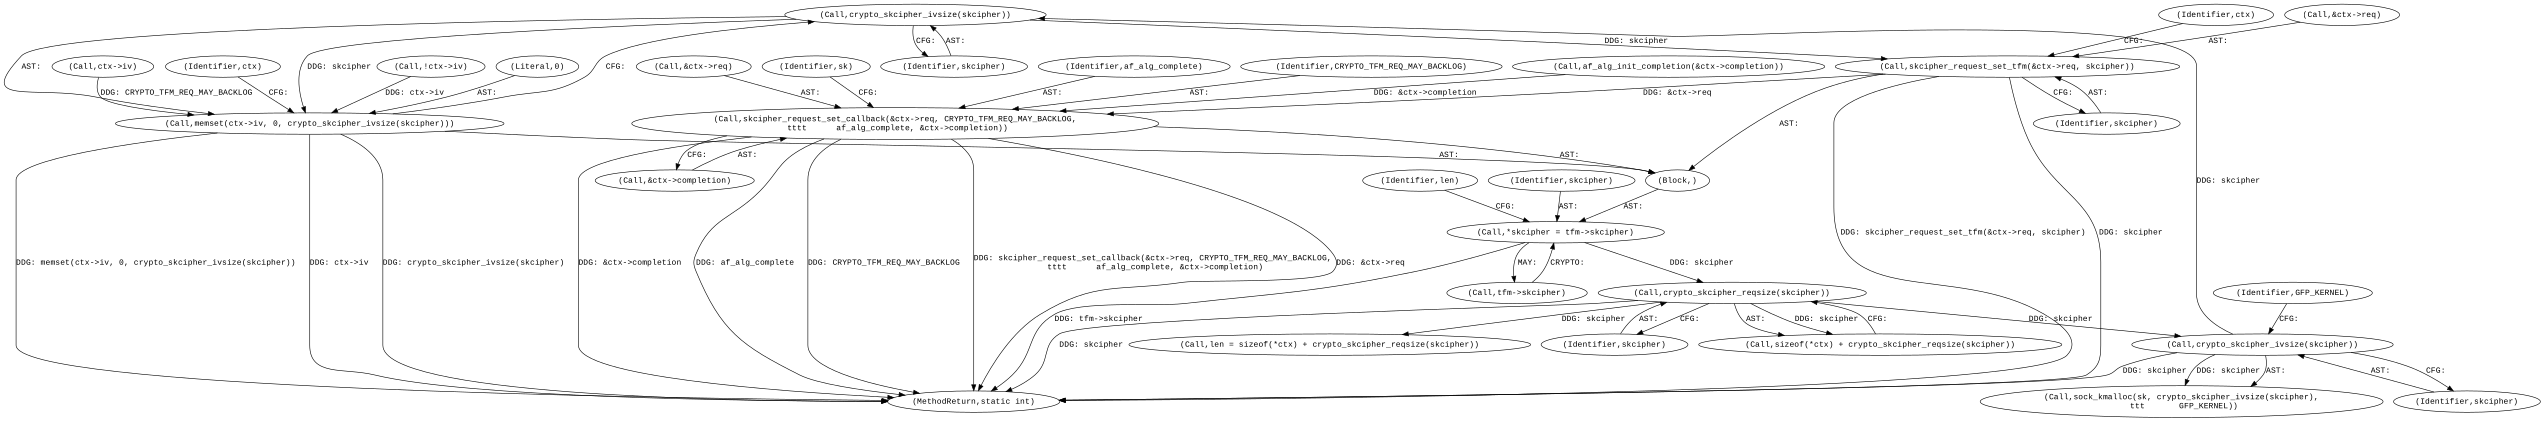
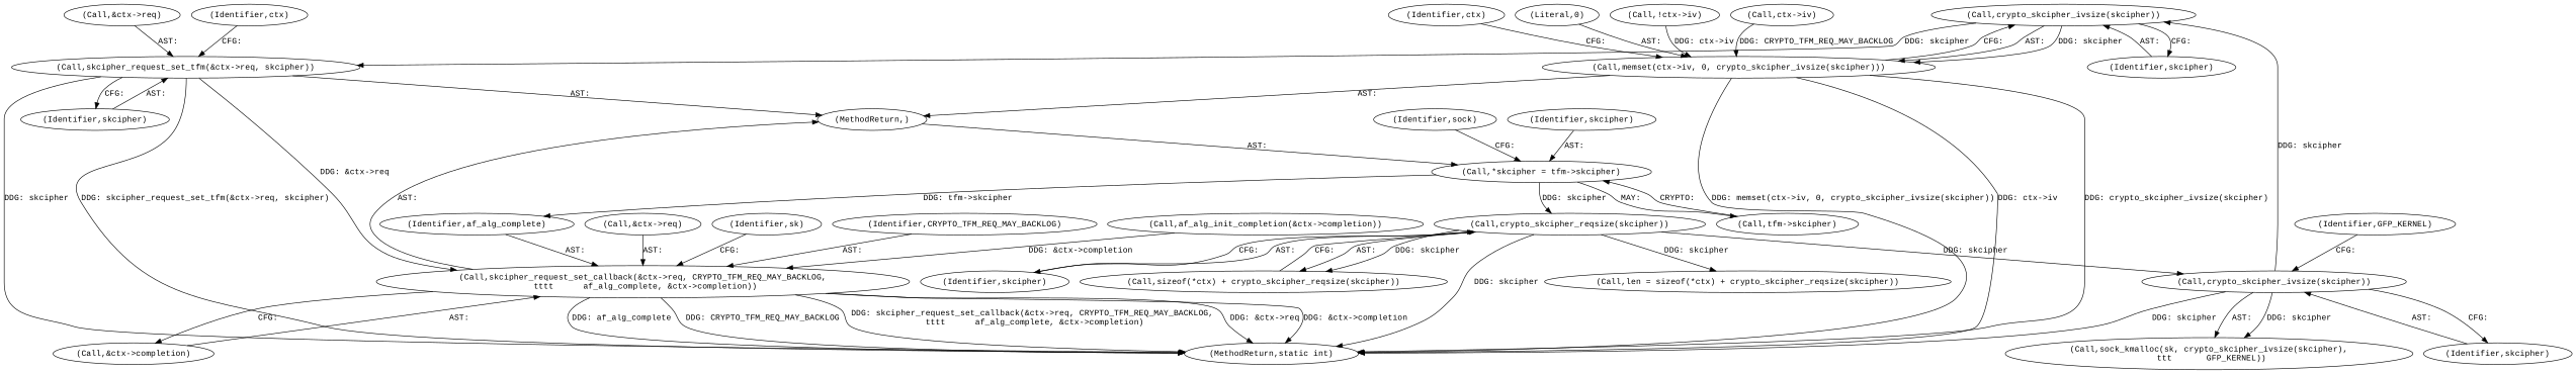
  digraph {
    fontname="Liberation Mono"
    node [fontname="Liberation Mono"]
    edge [fontname="Liberation Mono"]
    n1 [label="(Call,crypto_skcipher_ivsize(skcipher))"]
    n2 [label="(Call,memset(ctx->iv, 0, crypto_skcipher_ivsize(skcipher)))"]
    n3 [label="(Call,skcipher_request_set_tfm(&ctx->req, skcipher))"]
    n4 [label="(Identifier,skcipher)"]
    n5 [label="(MethodReturn,static int)"]
-   n6 [label="(Block,)"]
+   n6 [label="(MethodReturn,)"]
    n7 [label="(Call,skcipher_request_set_callback(&ctx->req, CRYPTO_TFM_REQ_MAY_BACKLOG,\n \t\t\t\t      af_alg_complete, &ctx->completion))"]
    n8 [label="(Identifier,skcipher)"]
    n9 [label="(Call,crypto_skcipher_ivsize(skcipher))"]
    n10 [label="(Call,sock_kmalloc(sk, crypto_skcipher_ivsize(skcipher),\n \t\t\t       GFP_KERNEL))"]
    n11 [label="(Identifier,skcipher)"]
    n12 [label="(Call,crypto_skcipher_reqsize(skcipher))"]
    n13 [label="(Call,len = sizeof(*ctx) + crypto_skcipher_reqsize(skcipher))"]
    n14 [label="(Identifier,skcipher)"]
    n15 [label="(Call,sizeof(*ctx) + crypto_skcipher_reqsize(skcipher))"]
    n16 [label="(Call,*skcipher = tfm->skcipher)"]
    n17 [label="(Call,tfm->skcipher)"]
    n18 [label="(Call,&ctx->completion)"]
    n19 [label="(Call,af_alg_init_completion(&ctx->completion))"]
-   n20 [label="(Identifier,len)"]
+   n20 [label="(Identifier,sock)"]
    n21 [label="(Identifier,ctx)"]
    n22 [label="(Literal,0)"]
    n23 [label="(Call,&ctx->req)"]
    n24 [label="(Identifier,sk)"]
    n25 [label="(Identifier,GFP_KERNEL)"]
    n26 [label="(Call,!ctx->iv)"]
    n27 [label="(Identifier,skcipher)"]
    n28 [label="(Call,&ctx->req)"]
    n29 [label="(Call,ctx->iv)"]
    n30 [label="(Identifier,af_alg_complete)"]
    n31 [label="(Identifier,CRYPTO_TFM_REQ_MAY_BACKLOG)"]
    n32 [label="(Identifier,ctx)"]
    n1 -> n2 [label="AST: "]
    n1 -> n2 [label="DDG: skcipher"]
    n1 -> n3 [label="DDG: skcipher"]
    n1 -> n4 [label="CFG: "]
    n2 -> n1 [label="CFG: "]
    n2 -> n5 [label="DDG: ctx->iv"]
    n2 -> n5 [label="DDG: crypto_skcipher_ivsize(skcipher)"]
    n2 -> n5 [label="DDG: memset(ctx->iv, 0, crypto_skcipher_ivsize(skcipher))"]
    n2 -> n6 [label="AST: "]
    n3 -> n5 [label="DDG: skcipher"]
    n3 -> n5 [label="DDG: skcipher_request_set_tfm(&ctx->req, skcipher)"]
    n3 -> n6 [label="AST: "]
    n3 -> n7 [label="DDG: &ctx->req"]
    n3 -> n8 [label="CFG: "]
    n4 -> n1 [label="AST: "]
    n6 -> n16 [label="AST: "]
    n7 -> n5 [label="DDG: &ctx->req"]
    n7 -> n5 [label="DDG: &ctx->completion"]
    n7 -> n5 [label="DDG: af_alg_complete"]
    n7 -> n5 [label="DDG: CRYPTO_TFM_REQ_MAY_BACKLOG"]
    n7 -> n5 [label="DDG: skcipher_request_set_callback(&ctx->req, CRYPTO_TFM_REQ_MAY_BACKLOG,\n \t\t\t\t      af_alg_complete, &ctx->completion)"]
    n7 -> n6 [label="AST: "]
    n7 -> n18 [label="CFG: "]
    n8 -> n3 [label="AST: "]
    n9 -> n1 [label="DDG: skcipher"]
    n9 -> n5 [label="DDG: skcipher"]
    n9 -> n10 [label="AST: "]
    n9 -> n10 [label="DDG: skcipher"]
    n9 -> n11 [label="CFG: "]
    n11 -> n9 [label="AST: "]
    n12 -> n5 [label="DDG: skcipher"]
    n12 -> n9 [label="DDG: skcipher"]
    n12 -> n13 [label="DDG: skcipher"]
    n12 -> n14 [label="CFG: "]
    n12 -> n15 [label="AST: "]
    n12 -> n15 [label="DDG: skcipher"]
    n14 -> n12 [label="AST: "]
    n15 -> n12 [label="CFG: "]
-   n16 -> n5 [label="DDG: tfm->skcipher"]
+   n16 -> n30 [label="DDG: tfm->skcipher"]
    n16 -> n12 [label="DDG: skcipher"]
    n16 -> n17 [label="MAY: "]
    n17 -> n16 [label="CRYPTO: "]
    n18 -> n7 [label="AST: "]
    n19 -> n7 [label="DDG: &ctx->completion"]
    n20 -> n16 [label="CFG: "]
    n21 -> n3 [label="CFG: "]
    n22 -> n2 [label="AST: "]
    n23 -> n7 [label="AST: "]
    n24 -> n7 [label="CFG: "]
    n25 -> n9 [label="CFG: "]
    n26 -> n2 [label="DDG: ctx->iv"]
    n27 -> n16 [label="AST: "]
    n28 -> n3 [label="AST: "]
    n29 -> n2 [label="DDG: CRYPTO_TFM_REQ_MAY_BACKLOG"]
    n30 -> n7 [label="AST: "]
    n31 -> n7 [label="AST: "]
    n32 -> n2 [label="CFG: "]
  }
